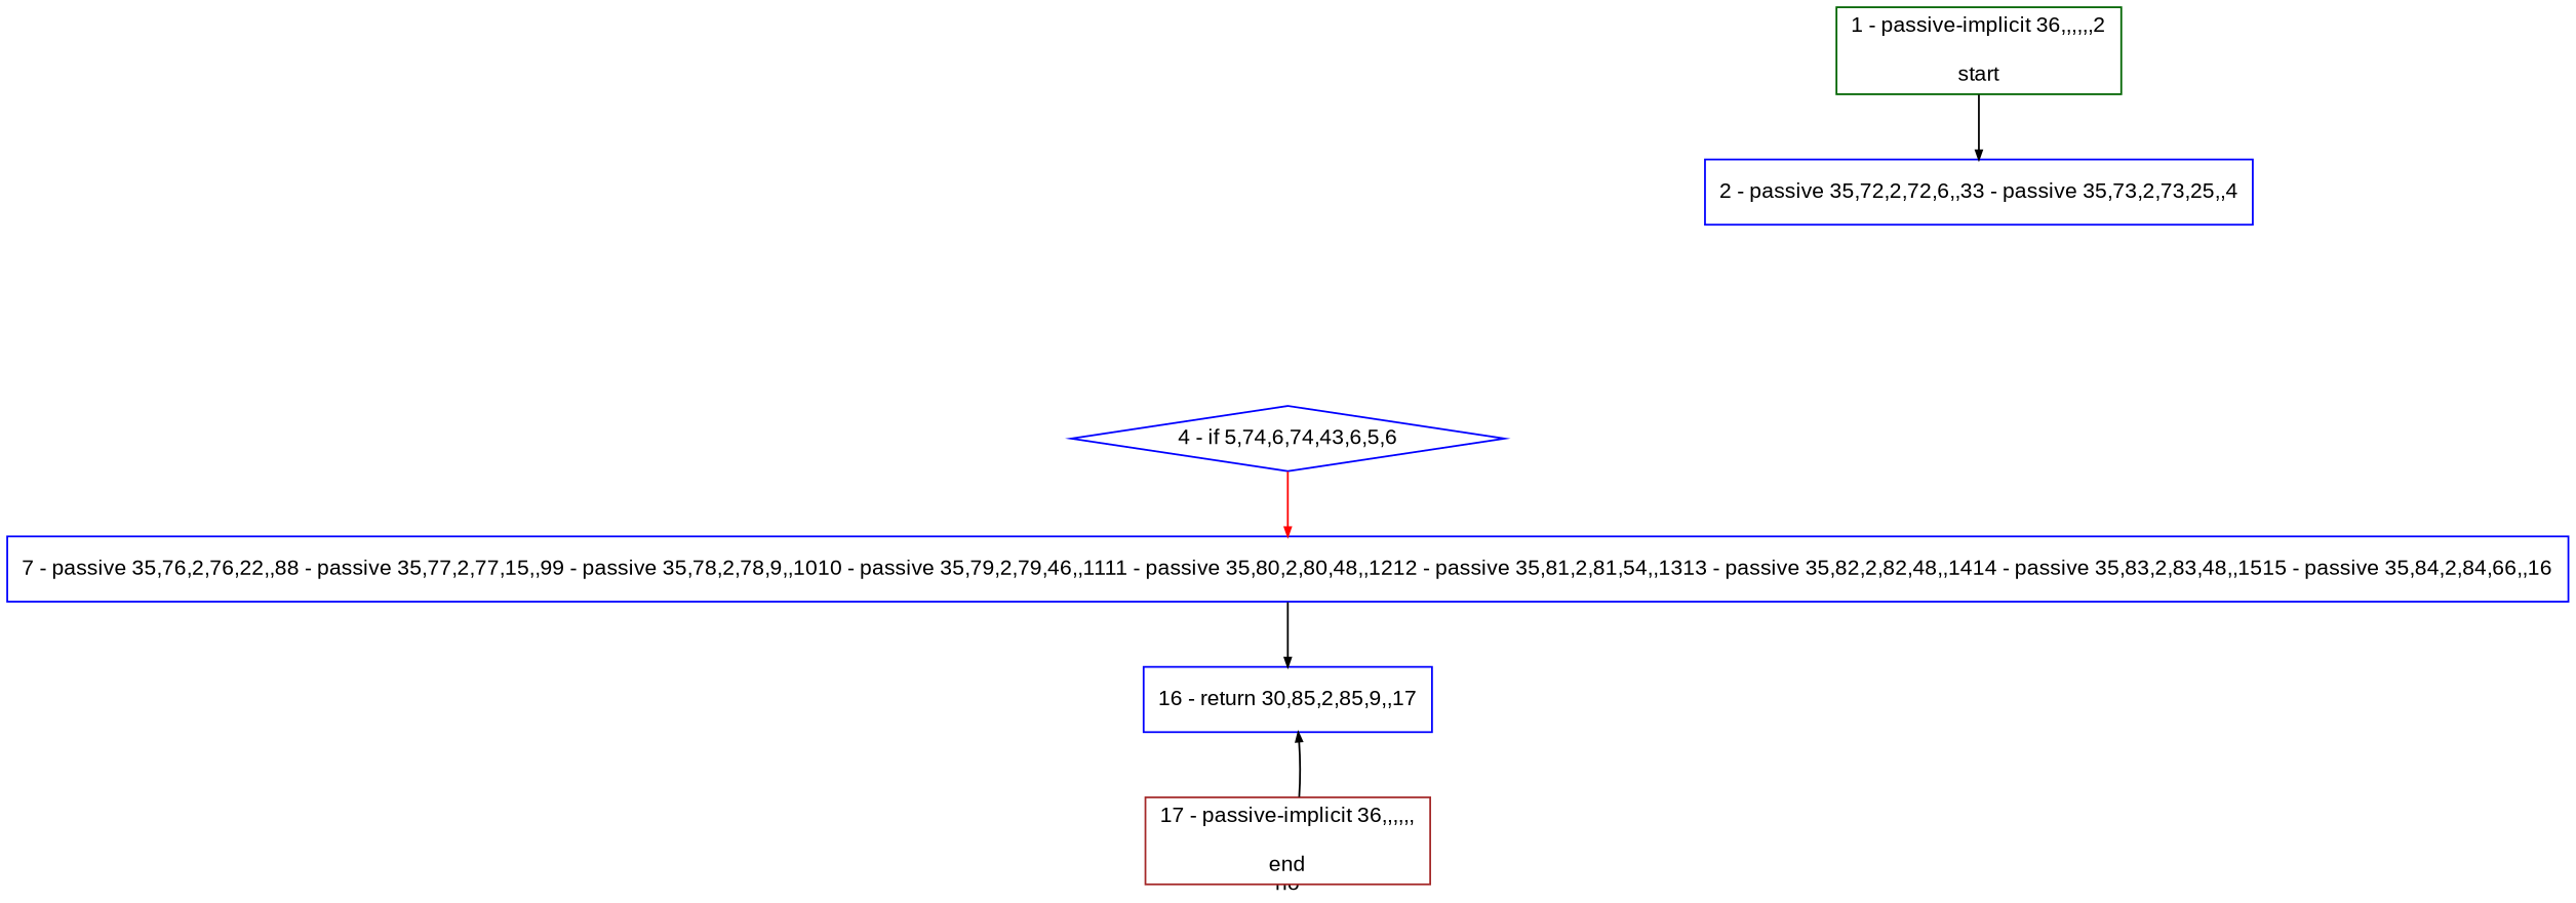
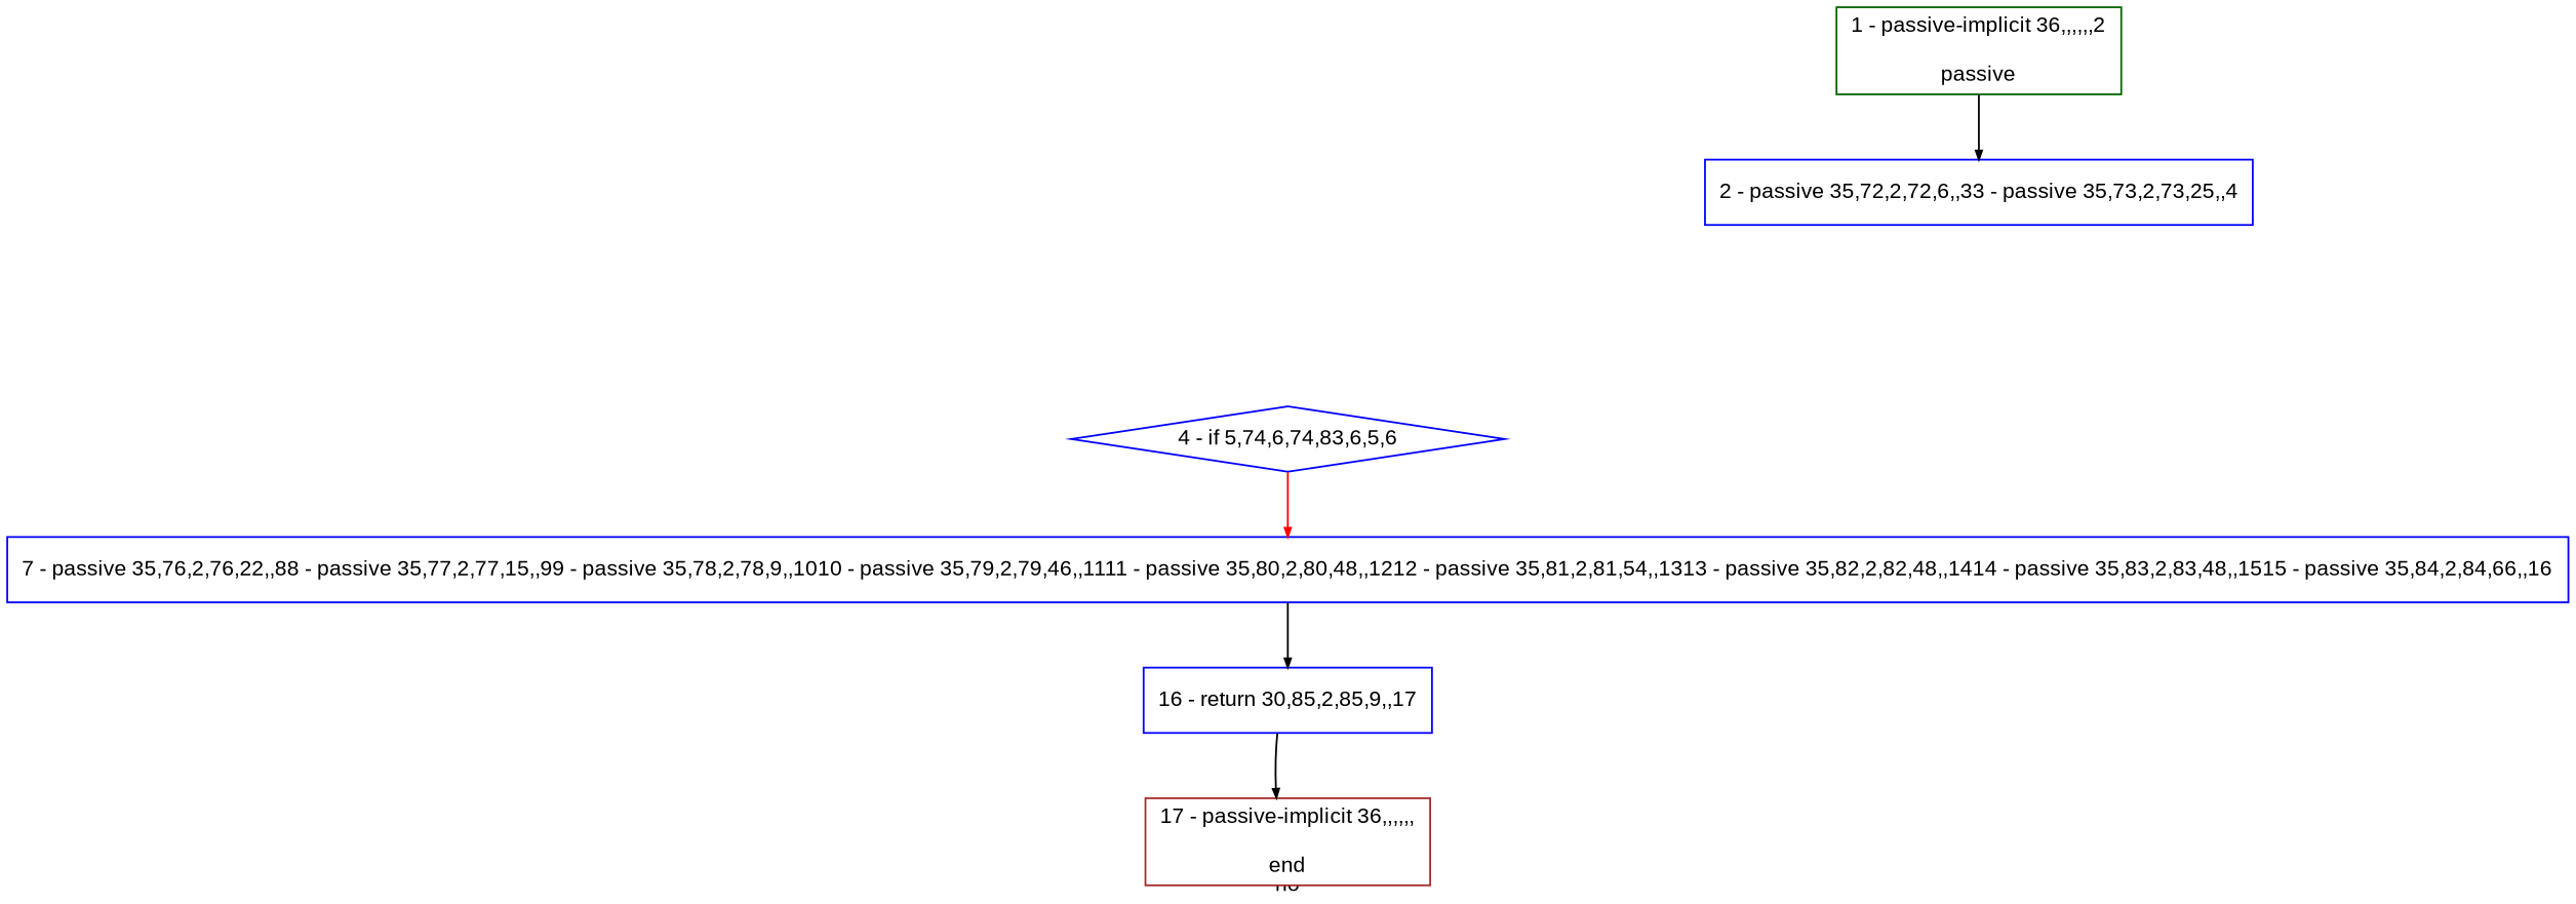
  digraph {
    bgcolor=white
    compound=true
    fillcolor="#FFFFCC"
    fontname=Arial
    fontsize=12
    pack=true
    packmode=clust
    style="rounded,filled"
    node [color="#0000ff" compound=true fillcolor="#ffffff" fixedsize=false fontname=Arial fontsize=12 node_initialized=no shape=box style=filled]
    edge [arrowhead=normal arrowsize=0.5 arrowtail=none color="#000000" compound=true dir=forward fontcolor=black fontname=Arial fontsize=12]
    n1 [label="2 - passive 35,72,2,72,6,,33 - passive 35,73,2,73,25,,4"]
-   n2 [label="4 - if 5,74,6,74,43,6,5,6" shape=diamond]
+   n2 [label="4 - if 5,74,6,74,83,6,5,6" shape=diamond]
    n3 [label="7 - passive 35,76,2,76,22,,88 - passive 35,77,2,77,15,,99 - passive 35,78,2,78,9,,1010 - passive 35,79,2,79,46,,1111 - passive 35,80,2,80,48,,1212 - passive 35,81,2,81,54,,1313 - passive 35,82,2,82,48,,1414 - passive 35,83,2,83,48,,1515 - passive 35,84,2,84,66,,16"]
-   n4 [color="#006400" label="1 - passive-implicit 36,,,,,,2\n\nstart"]
+   n4 [color="#006400" label="1 - passive-implicit 36,,,,,,2\n\npassive"]
    n5 [label="16 - return 30,85,2,85,9,,17"]
    n6 [color="#a52a2a" label="17 - passive-implicit 36,,,,,,\n\nend"]
    n2 -> n3 [color="#ff0000" label=no]
    n3 -> n5
    n4 -> n1
-   n6 -> n5
+   n5 -> n6
  }
